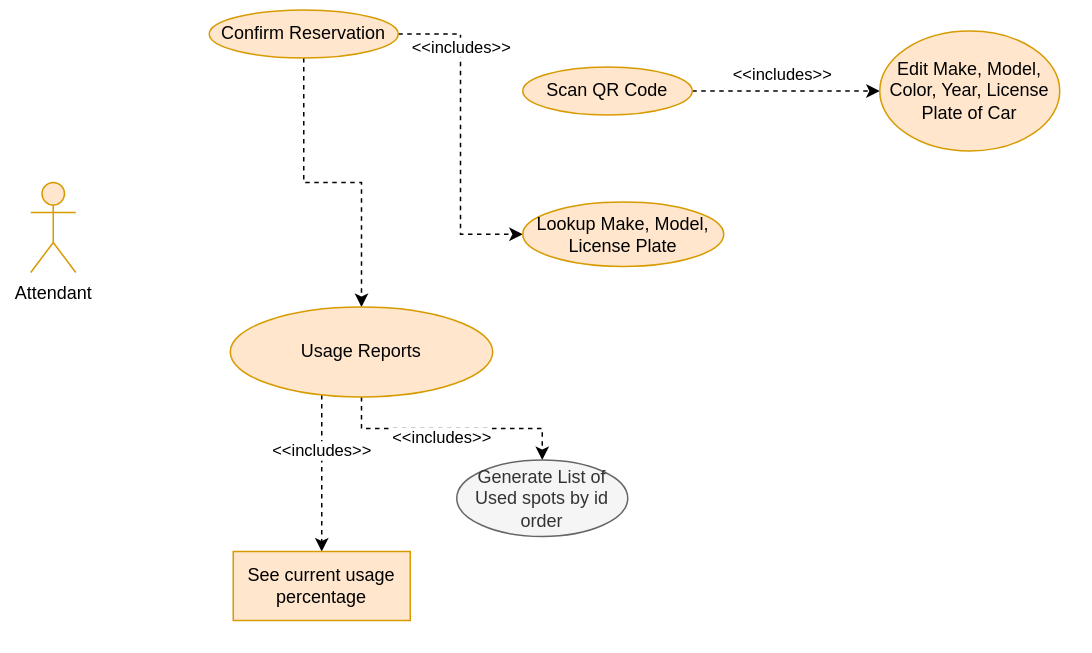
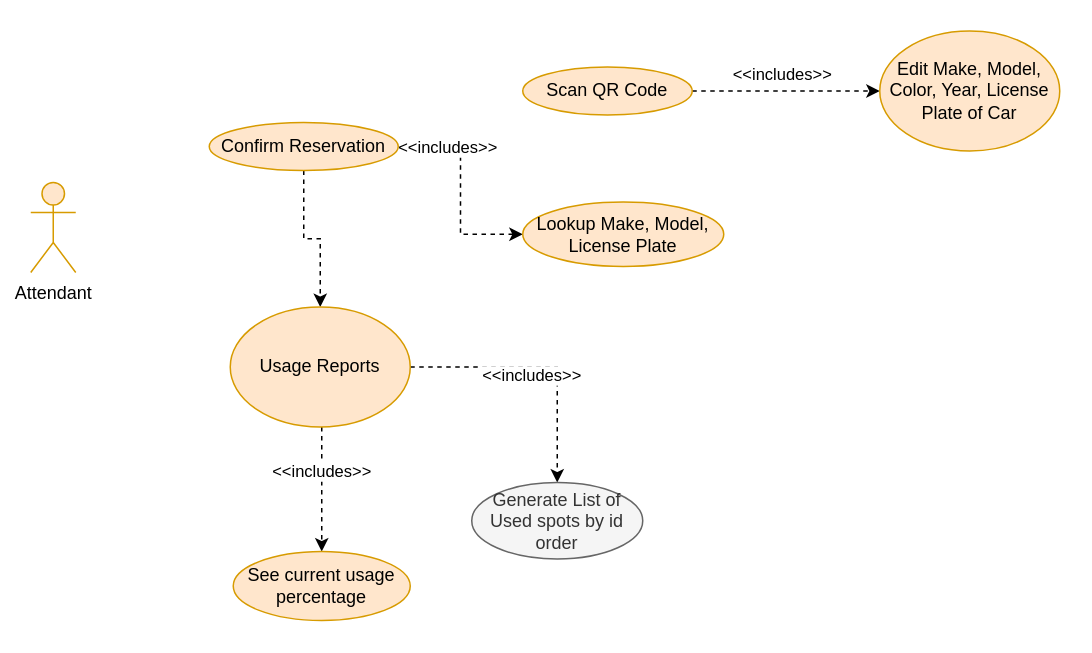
  <mxCell id="0" />
  <mxCell id="1" parent="0" />
  <mxCell id="2" value="Attendant" style="shape=umlActor;verticalLabelPosition=bottom;verticalAlign=top;html=1;outlineConnect=0;fillColor=#ffe6cc;strokeColor=#d79b00;" vertex="1" parent="1"><mxGeometry x="20" y="121" width="30" height="60" as="geometry" /></mxCell>
  <mxCell id="3" style="edgeStyle=orthogonalEdgeStyle;rounded=0;orthogonalLoop=1;jettySize=auto;html=1;dashed=1;" edge="1" parent="1" source="6" target="16"><mxGeometry relative="1" as="geometry" /></mxCell>
  <mxCell id="4" style="edgeStyle=orthogonalEdgeStyle;rounded=0;orthogonalLoop=1;jettySize=auto;html=1;entryX=0;entryY=0.5;entryDx=0;entryDy=0;dashed=1;" edge="1" parent="1" source="6" target="10"><mxGeometry relative="1" as="geometry" /></mxCell>
  <mxCell id="5" value="&amp;lt;&amp;lt;includes&amp;gt;&amp;gt;" style="edgeLabel;html=1;align=center;verticalAlign=middle;resizable=0;points=[];" vertex="1" connectable="0" parent="4"><mxGeometry x="-0.542" relative="1" as="geometry"><mxPoint as="offset" /></mxGeometry></mxCell>
- <mxCell id="6" value="Confirm Reservation" style="ellipse;whiteSpace=wrap;html=1;fillColor=#ffe6cc;strokeColor=#d79b00;" vertex="1" parent="1"><mxGeometry x="139" y="6" width="126" height="32" as="geometry" /></mxCell>
+ <mxCell id="6" value="Confirm Reservation" style="ellipse;whiteSpace=wrap;html=1;fillColor=#ffe6cc;strokeColor=#d79b00;" vertex="1" parent="1"><mxGeometry x="139" y="81" width="126" height="32" as="geometry" /></mxCell>
  <mxCell id="7" style="edgeStyle=orthogonalEdgeStyle;rounded=0;orthogonalLoop=1;jettySize=auto;html=1;entryX=0;entryY=0.5;entryDx=0;entryDy=0;dashed=1;" edge="1" parent="1" source="9" target="11"><mxGeometry relative="1" as="geometry" /></mxCell>
  <mxCell id="8" value="&amp;lt;&amp;lt;includes&amp;gt;&amp;gt;" style="edgeLabel;html=1;align=center;verticalAlign=middle;resizable=0;points=[];" vertex="1" connectable="0" parent="7"><mxGeometry x="-0.178" y="1" relative="1" as="geometry"><mxPoint x="8" y="-11" as="offset" /></mxGeometry></mxCell>
  <mxCell id="9" value="Scan QR Code" style="ellipse;whiteSpace=wrap;html=1;fillColor=#ffe6cc;strokeColor=#d79b00;" vertex="1" parent="1"><mxGeometry x="348" y="44" width="113" height="32" as="geometry" /></mxCell>
  <mxCell id="10" value="Lookup Make, Model, License Plate" style="ellipse;whiteSpace=wrap;html=1;fillColor=#ffe6cc;strokeColor=#d79b00;" vertex="1" parent="1"><mxGeometry x="348" y="134" width="134" height="43" as="geometry" /></mxCell>
  <mxCell id="11" value="Edit Make, Model, Color, Year, License Plate of Car" style="ellipse;whiteSpace=wrap;html=1;fillColor=#ffe6cc;strokeColor=#d79b00;" vertex="1" parent="1"><mxGeometry x="586" y="20" width="120" height="80" as="geometry" /></mxCell>
  <mxCell id="12" style="edgeStyle=orthogonalEdgeStyle;rounded=0;orthogonalLoop=1;jettySize=auto;html=1;entryX=0.5;entryY=0;entryDx=0;entryDy=0;dashed=1;" edge="1" parent="1" source="16" target="18"><mxGeometry relative="1" as="geometry" /></mxCell>
  <mxCell id="13" value="&amp;lt;&amp;lt;includes&amp;gt;&amp;gt;" style="edgeLabel;html=1;align=center;verticalAlign=middle;resizable=0;points=[];" vertex="1" connectable="0" parent="12"><mxGeometry x="-0.088" y="-5" relative="1" as="geometry"><mxPoint as="offset" /></mxGeometry></mxCell>
  <mxCell id="14" style="edgeStyle=orthogonalEdgeStyle;rounded=0;orthogonalLoop=1;jettySize=auto;html=1;entryX=0.5;entryY=0;entryDx=0;entryDy=0;dashed=1;" edge="1" parent="1" source="16" target="17"><mxGeometry relative="1" as="geometry"><Array as="points"><mxPoint x="214" y="314" /><mxPoint x="214" y="314" /></Array></mxGeometry></mxCell>
  <mxCell id="15" value="&amp;lt;&amp;lt;includes&amp;gt;&amp;gt;" style="edgeLabel;html=1;align=center;verticalAlign=middle;resizable=0;points=[];" vertex="1" connectable="0" parent="14"><mxGeometry x="-0.282" y="-1" relative="1" as="geometry"><mxPoint as="offset" /></mxGeometry></mxCell>
- <mxCell id="16" value="Usage Reports" style="ellipse;whiteSpace=wrap;html=1;fillColor=#ffe6cc;strokeColor=#d79b00;" vertex="1" parent="1"><mxGeometry x="153" y="204" width="175" height="60" as="geometry" /></mxCell>
- <mxCell id="17" value="See current usage percentage" style="whiteSpace=wrap;html=1;fillColor=#ffe6cc;strokeColor=#d79b00;rounded=0;" vertex="1" parent="1"><mxGeometry x="155" y="367" width="118" height="46" as="geometry" /></mxCell>
- <mxCell id="18" value="Generate List of Used spots by id order" style="ellipse;whiteSpace=wrap;html=1;fillColor=#f5f5f5;strokeColor=#666666;fontColor=#333333;" vertex="1" parent="1"><mxGeometry x="304" y="306" width="114" height="51" as="geometry" /></mxCell>
+ <mxCell id="16" value="Usage Reports" style="ellipse;whiteSpace=wrap;html=1;fillColor=#ffe6cc;strokeColor=#d79b00;" vertex="1" parent="1"><mxGeometry x="153" y="204" width="120" height="80" as="geometry" /></mxCell>
+ <mxCell id="17" value="See current usage percentage" style="ellipse;whiteSpace=wrap;html=1;fillColor=#ffe6cc;strokeColor=#d79b00;" vertex="1" parent="1"><mxGeometry x="155" y="367" width="118" height="46" as="geometry" /></mxCell>
+ <mxCell id="18" value="Generate List of Used spots by id order" style="ellipse;whiteSpace=wrap;html=1;fillColor=#f5f5f5;strokeColor=#666666;fontColor=#333333;" vertex="1" parent="1"><mxGeometry x="314" y="321" width="114" height="51" as="geometry" /></mxCell>
